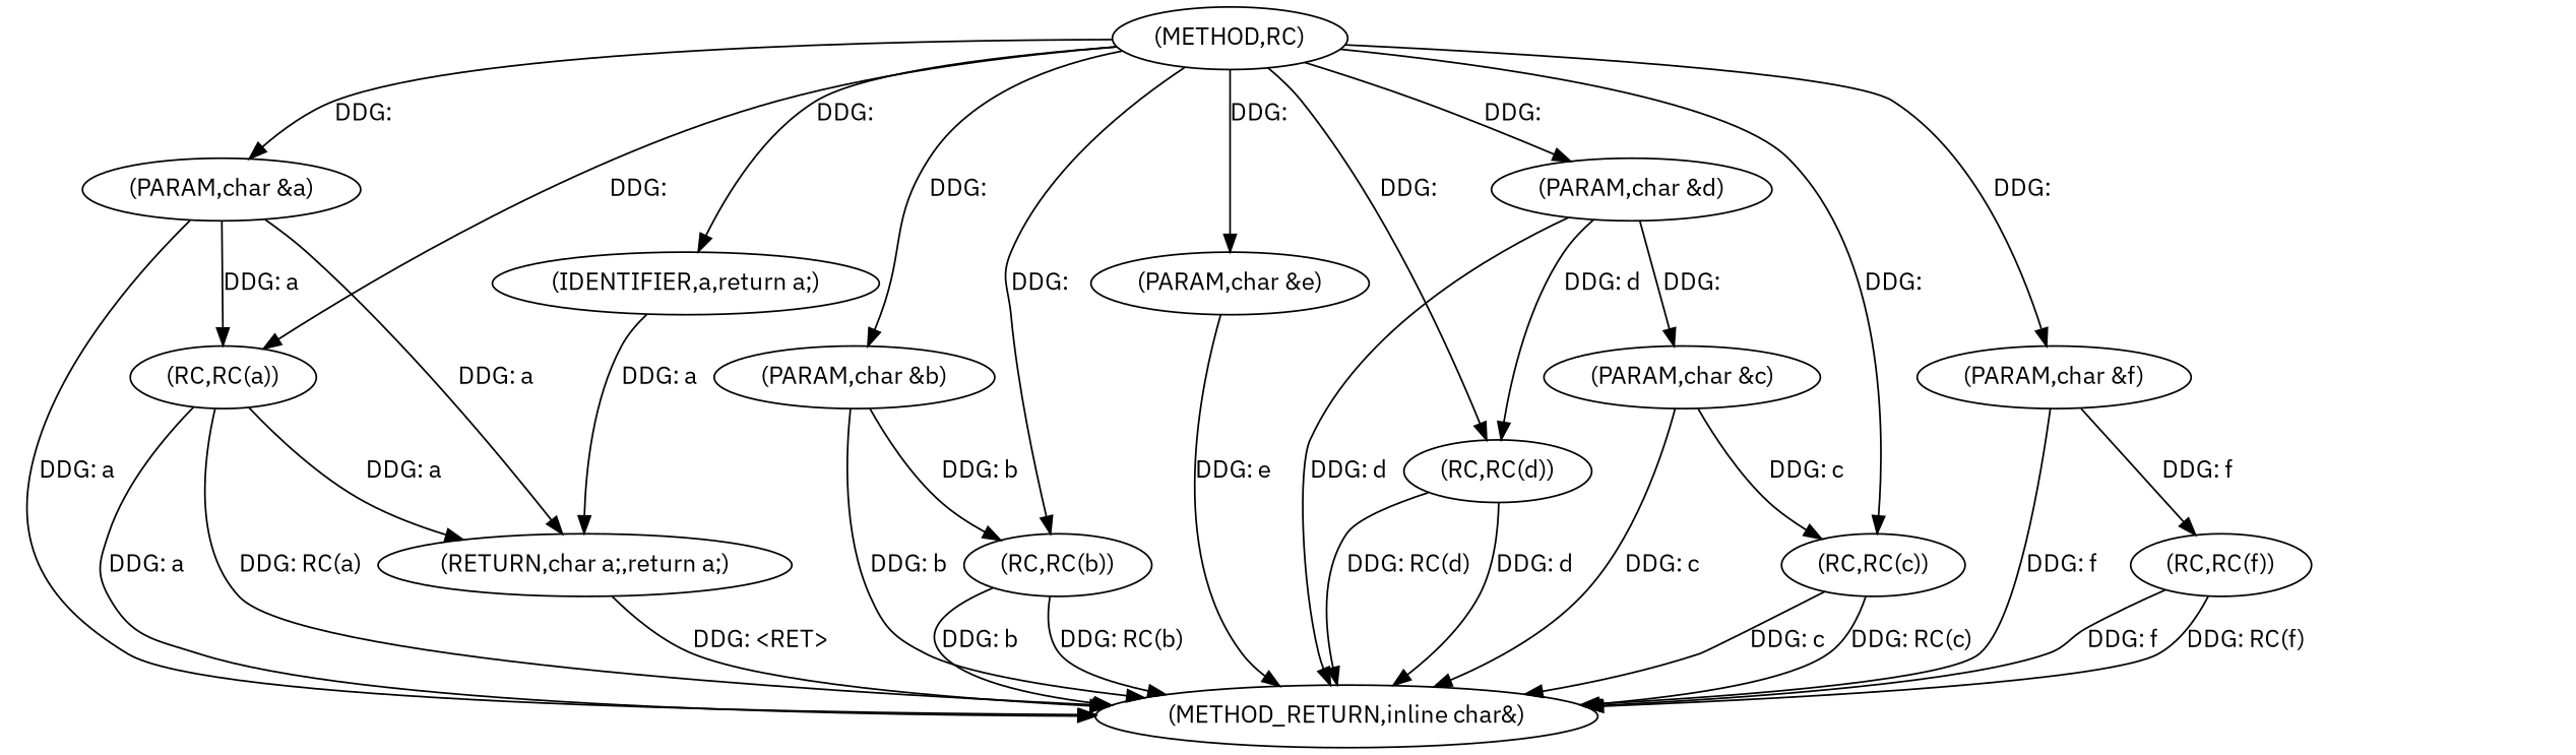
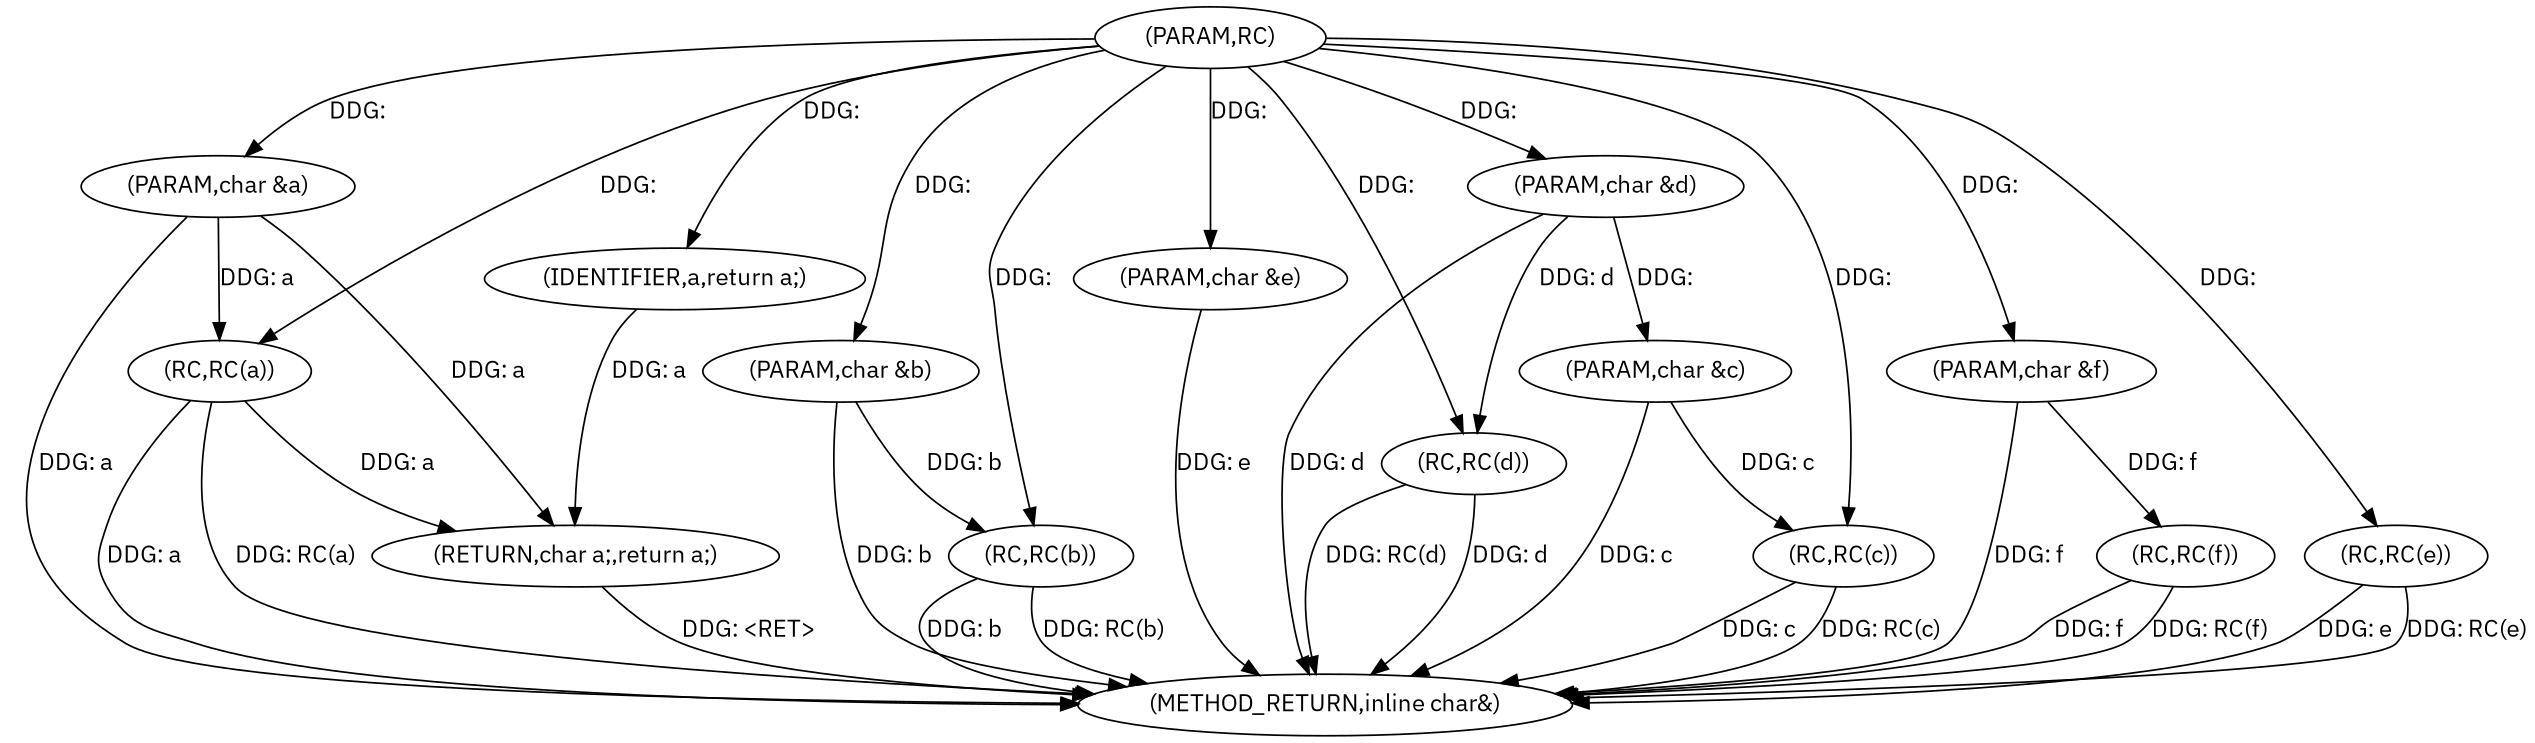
  digraph {
    fontname="IBM Plex Sans"
    node [fontname="IBM Plex Sans"]
    edge [fontname="IBM Plex Sans"]
-   n1 [label="(METHOD,RC)"]
+   n1 [label="(PARAM,RC)"]
    n2 [label="(PARAM,char &a)"]
    n3 [label="(PARAM,char &b)"]
    n4 [label="(PARAM,char &d)"]
    n5 [label="(PARAM,char &e)"]
    n6 [label="(PARAM,char &f)"]
    n7 [label="(RC,RC(a))"]
    n8 [label="(IDENTIFIER,a,return a;)"]
    n9 [label="(RC,RC(b))"]
    n10 [label="(RC,RC(c))"]
    n11 [label="(RC,RC(d))"]
+   n12 [label="(RC,RC(e))"]
    n13 [label="(METHOD_RETURN,inline char&)"]
    n14 [label="(RETURN,char a;,return a;)"]
    n15 [label="(PARAM,char &c)"]
    n16 [label="(RC,RC(f))"]
    n1 -> n2 [label="DDG: "]
    n1 -> n3 [label="DDG: "]
    n1 -> n4 [label="DDG: "]
    n1 -> n5 [label="DDG: "]
    n1 -> n6 [label="DDG: "]
    n1 -> n7 [label="DDG: "]
    n1 -> n8 [label="DDG: "]
    n1 -> n9 [label="DDG: "]
    n1 -> n10 [label="DDG: "]
    n1 -> n11 [label="DDG: "]
+   n1 -> n12 [label="DDG: "]
    n2 -> n7 [label="DDG: a"]
    n2 -> n13 [label="DDG: a"]
    n2 -> n14 [label="DDG: a"]
    n3 -> n9 [label="DDG: b"]
    n3 -> n13 [label="DDG: b"]
    n4 -> n11 [label="DDG: d"]
    n4 -> n13 [label="DDG: d"]
    n4 -> n15 [label="DDG: "]
    n5 -> n13 [label="DDG: e"]
    n6 -> n13 [label="DDG: f"]
    n6 -> n16 [label="DDG: f"]
    n7 -> n13 [label="DDG: a"]
    n7 -> n13 [label="DDG: RC(a)"]
    n7 -> n14 [label="DDG: a"]
    n8 -> n14 [label="DDG: a"]
    n9 -> n13 [label="DDG: b"]
    n9 -> n13 [label="DDG: RC(b)"]
    n10 -> n13 [label="DDG: c"]
    n10 -> n13 [label="DDG: RC(c)"]
    n11 -> n13 [label="DDG: d"]
    n11 -> n13 [label="DDG: RC(d)"]
+   n12 -> n13 [label="DDG: e"]
+   n12 -> n13 [label="DDG: RC(e)"]
    n14 -> n13 [label="DDG: <RET>"]
    n15 -> n10 [label="DDG: c"]
    n15 -> n13 [label="DDG: c"]
    n16 -> n13 [label="DDG: f"]
    n16 -> n13 [label="DDG: RC(f)"]
  }
